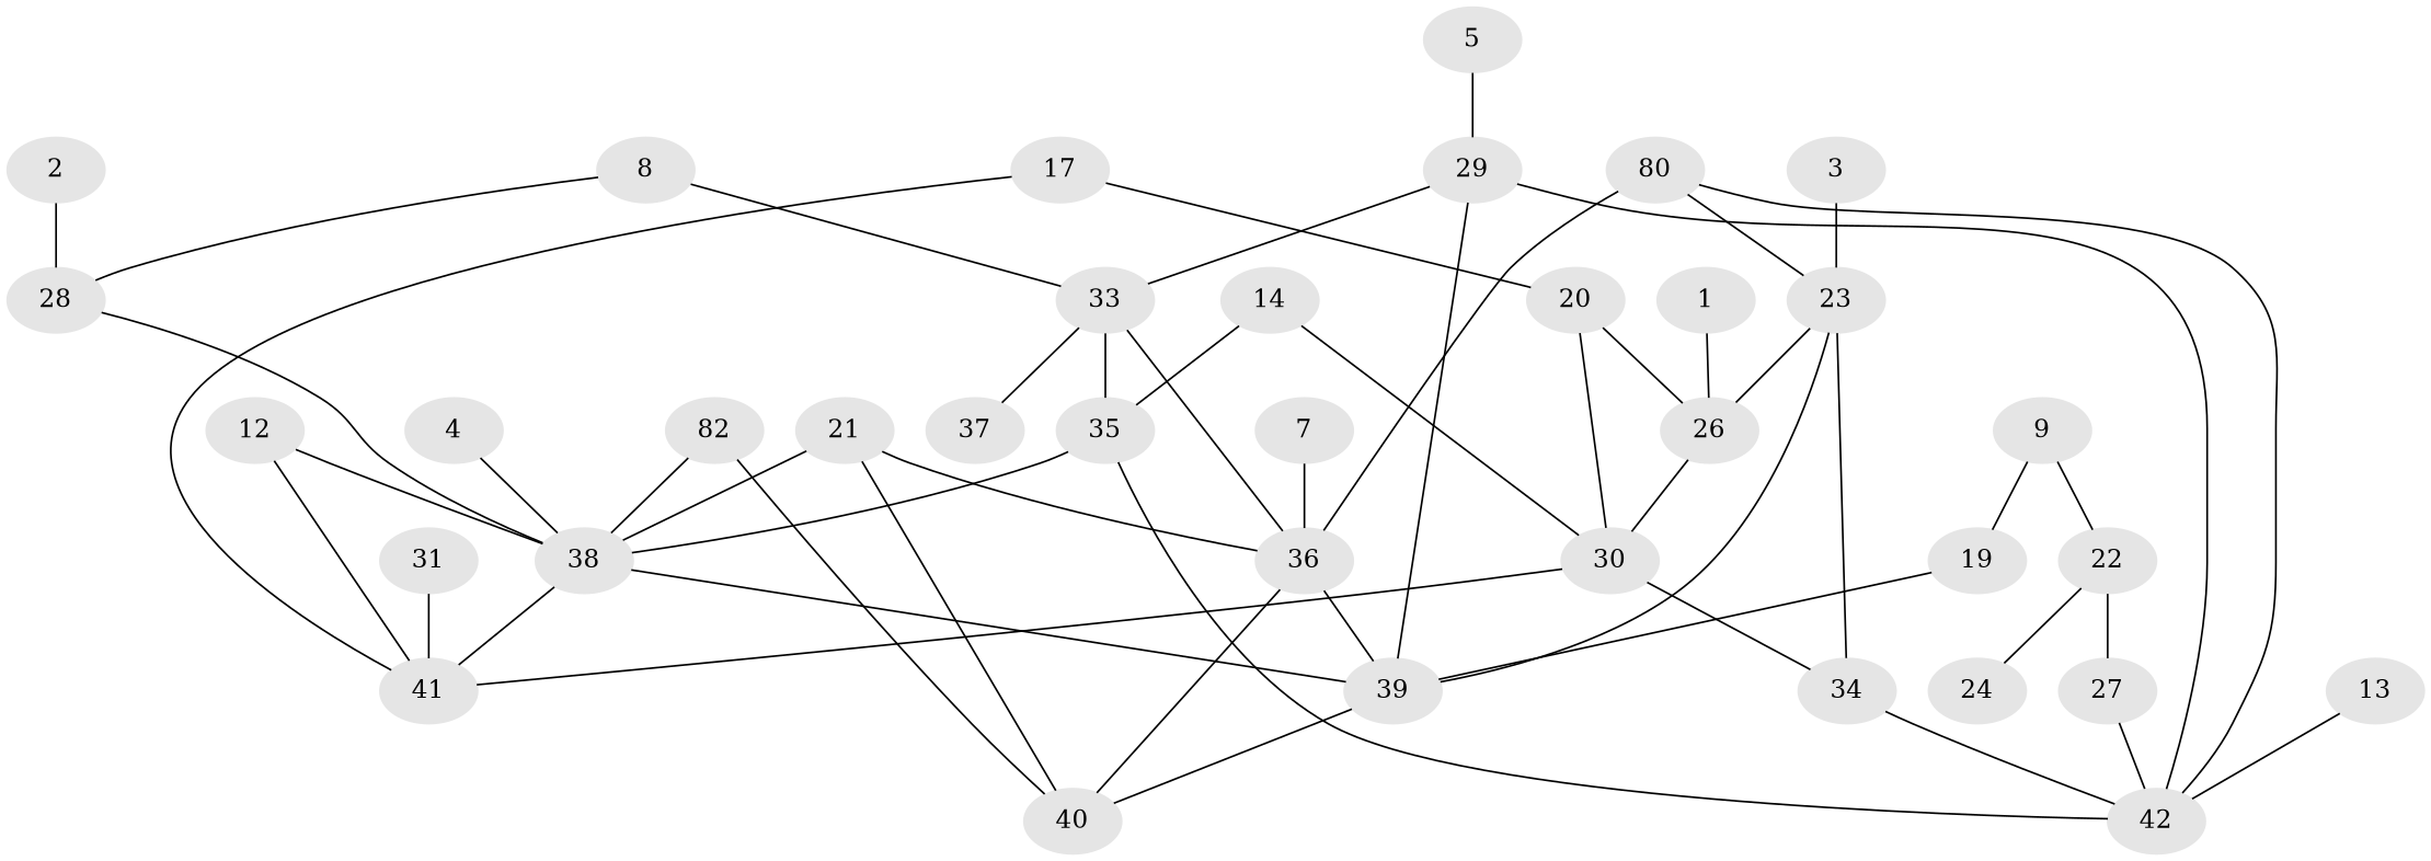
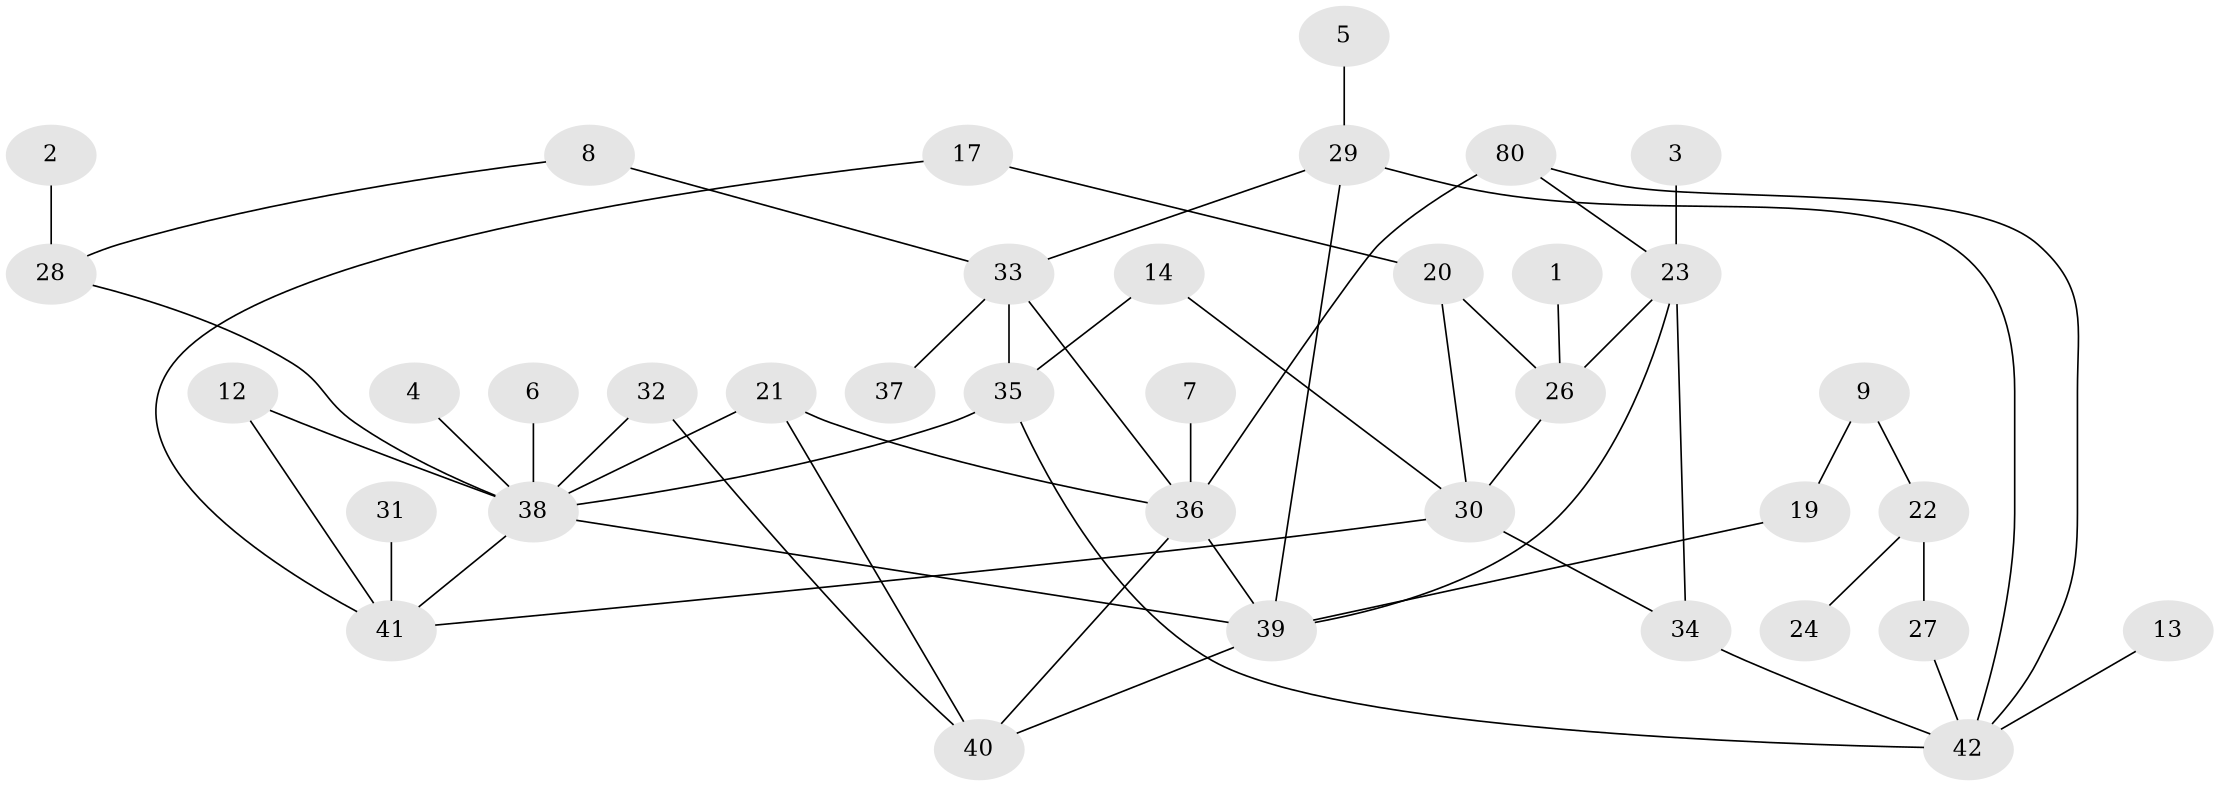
  graph {
    node [color=gray90 style=filled]
    edge [weight=1.0]
    1
    26
    30
    2
    28
    38
    3
    23
    39
    34
    4
    41
    5
    29
    33
    42
+   6
    7
    36
    40
    8
    35
    37
    9
    19
    22
    24
    27
    n29 [label=80]
    12
    13
    14
    31
    17
    20
    21
-   32 [label=82]
+   32
    1 -- 26
    26 -- 30
    30 -- 34
    30 -- 41
    2 -- 28
    28 -- 38
    38 -- 39
    38 -- 41
    3 -- 23
    23 -- 26
    23 -- 39
    23 -- 34
    39 -- 40
    34 -- 42
    4 -- 38
    5 -- 29
    29 -- 39
    29 -- 33
    29 -- 42
    33 -- 36
    33 -- 35
    33 -- 37
+   6 -- 38
    7 -- 36
    36 -- 39
    36 -- 40
    8 -- 28
    8 -- 33
    35 -- 38
    35 -- 42
    9 -- 19
    9 -- 22
    19 -- 39
    22 -- 24
    22 -- 27 [weight=2.0]
    27 -- 42
    n29 -- 23
    n29 -- 42
    n29 -- 36 [weight=2.0]
    12 -- 38
    12 -- 41
    13 -- 42
    14 -- 30
    14 -- 35
    31 -- 41
    17 -- 41
    17 -- 20
    20 -- 26
    20 -- 30
    21 -- 38
    21 -- 36
    21 -- 40
    32 -- 38
    32 -- 40
  }
